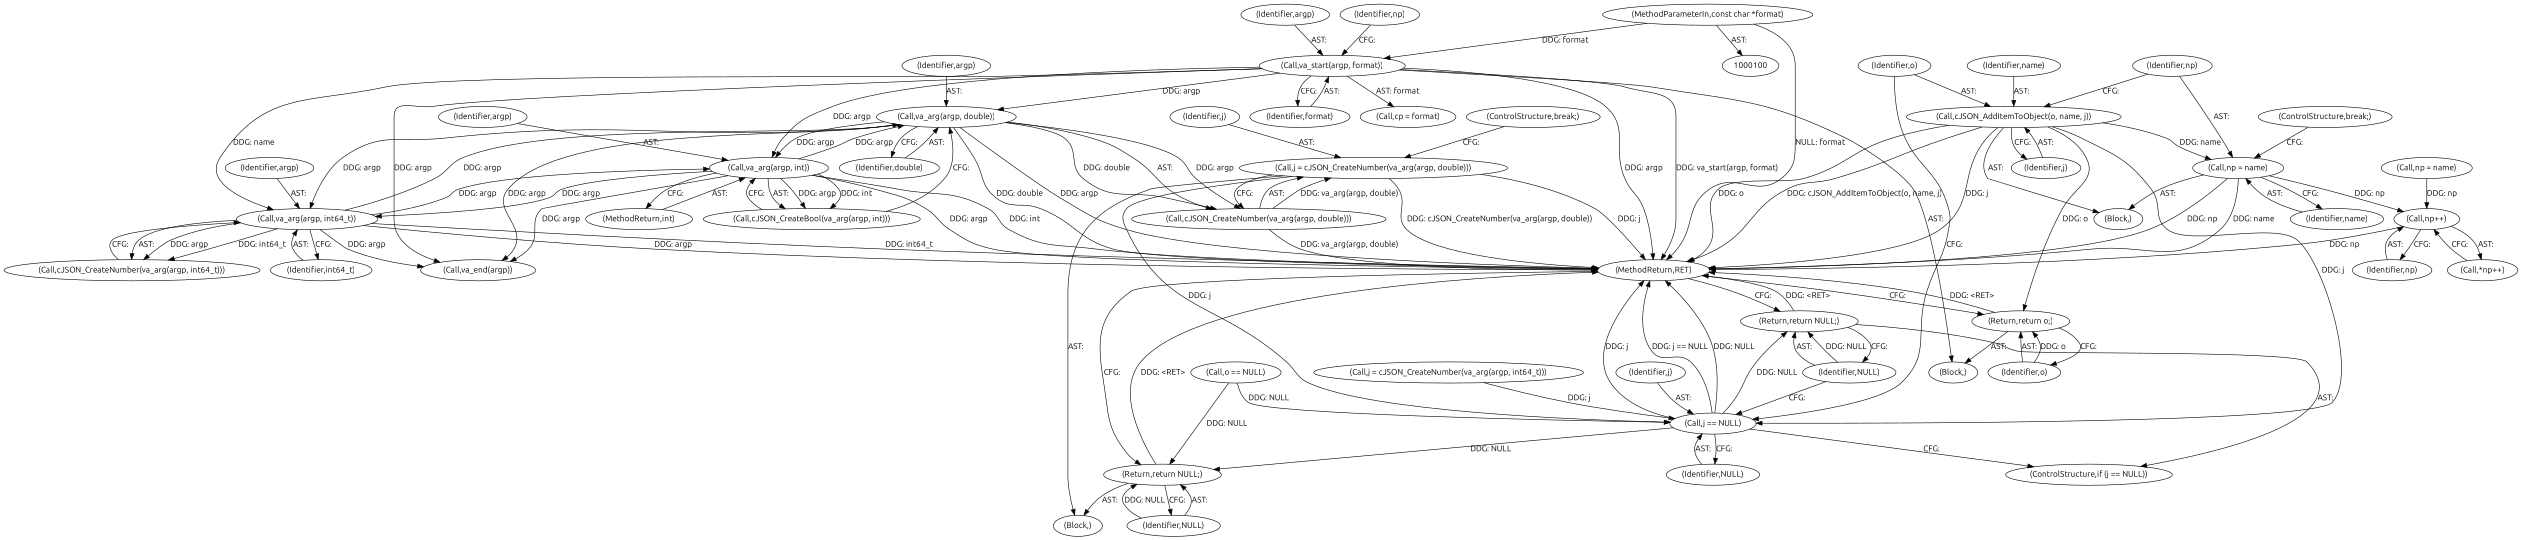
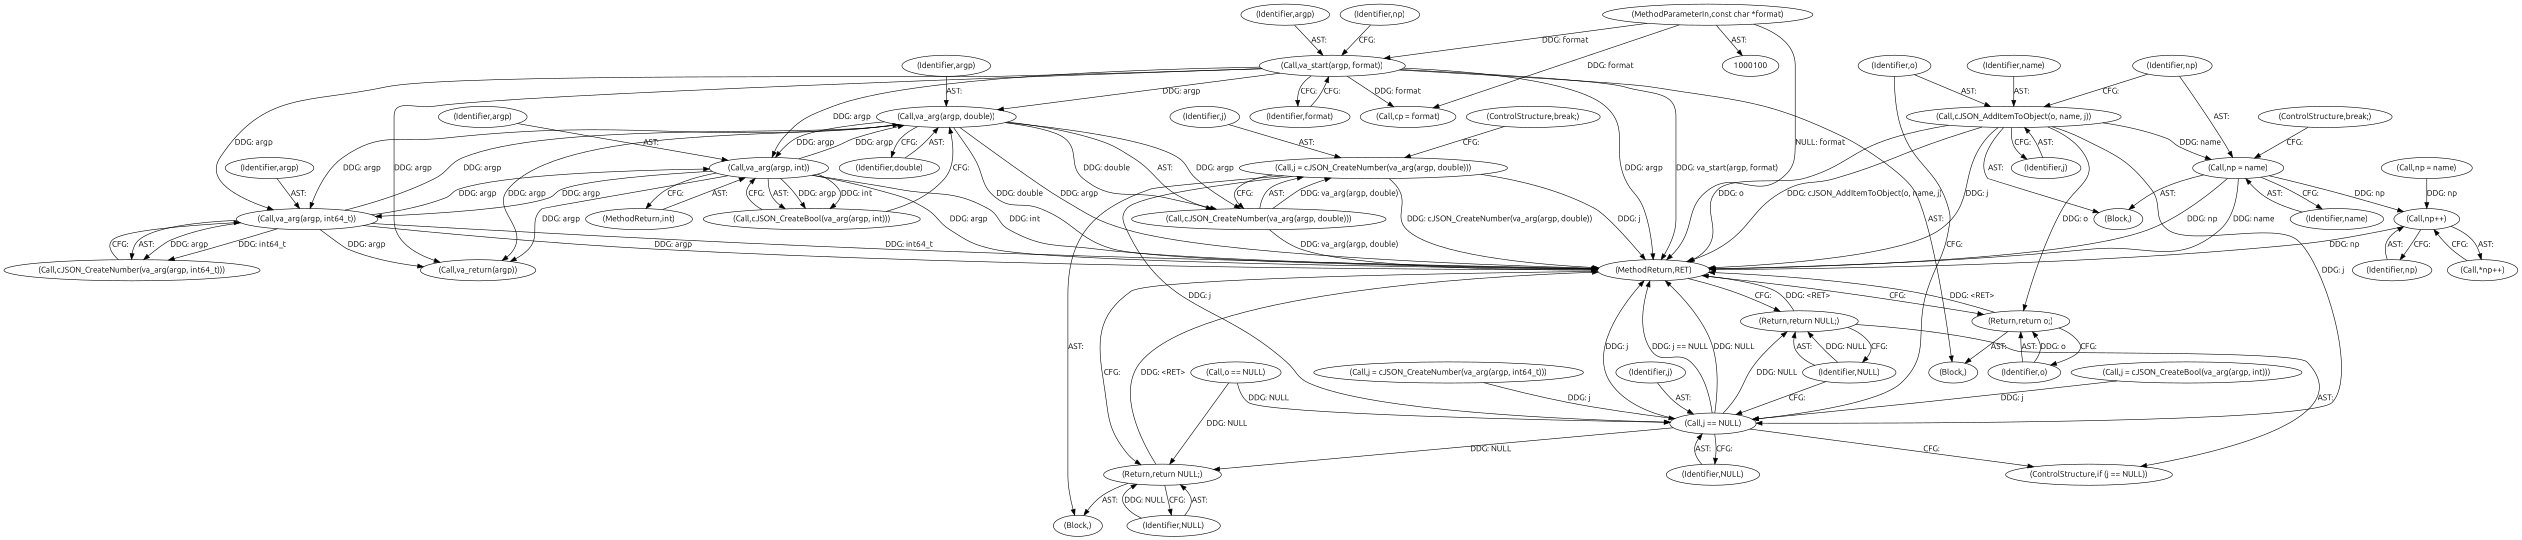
  digraph {
    fontname=Ubuntu
    node [fontname=Ubuntu]
    edge [fontname=Ubuntu]
    n1 [label="(Call,j = cJSON_CreateNumber(va_arg(argp, double)))"]
    n2 [label="(Call,cJSON_CreateNumber(va_arg(argp, double)))"]
    n3 [label="(Call,j == NULL)"]
    n4 [label="(Block,)"]
    n5 [label="(MethodReturn,RET)"]
    n6 [label="(Return,return NULL;)"]
    n7 [label="(Return,return NULL;)"]
    n8 [label="(ControlStructure,if (j == NULL))"]
    n9 [label="(Identifier,NULL)"]
    n10 [label="(Return,return o;)"]
    n11 [label="(Call,va_arg(argp, double))"]
    n12 [label="(Call,va_arg(argp, int))"]
    n13 [label="(Call,va_arg(argp, int64_t))"]
    n14 [label="(Identifier,double)"]
-   n15 [label="(Call,va_end(argp))"]
+   n15 [label="(Call,va_return(argp))"]
    n16 [label="(MethodReturn,int)"]
    n17 [label="(Call,cJSON_CreateBool(va_arg(argp, int)))"]
    n18 [label="(Call,cJSON_CreateNumber(va_arg(argp, int64_t)))"]
-   n19 [label="(Identifier,int64_t)"]
    n20 [label="(Call,va_start(argp, format))"]
    n21 [label="(Call,cp = format)"]
    n22 [label="(Identifier,format)"]
    n23 [label="(Block,)"]
    n24 [label="(MethodParameterIn,const char *format)"]
    1000100
    n26 [label="(Identifier,NULL)"]
    n27 [label="(Identifier,NULL)"]
    n28 [label="(Call,cJSON_AddItemToObject(o, name, j))"]
    n29 [label="(Call,np = name)"]
    n30 [label="(Block,)"]
    n31 [label="(Identifier,j)"]
    n32 [label="(Call,np++)"]
    n33 [label="(Identifier,name)"]
    n34 [label="(Identifier,o)"]
    n35 [label="(Identifier,np)"]
    n36 [label="(Call,*np++)"]
    n37 [label="(Identifier,argp)"]
    n38 [label="(Identifier,name)"]
+   n39 [label="(Call,j = cJSON_CreateBool(va_arg(argp, int)))"]
    n40 [label="(Call,j = cJSON_CreateNumber(va_arg(argp, int64_t)))"]
    n41 [label="(Identifier,np)"]
    n42 [label="(ControlStructure,break;)"]
    n43 [label="(Identifier,np)"]
    n44 [label="(Identifier,o)"]
    n45 [label="(Identifier,argp)"]
    n46 [label="(Identifier,argp)"]
    n47 [label="(Call,o == NULL)"]
    n48 [label="(Identifier,j)"]
    n49 [label="(Call,np = name)"]
    n50 [label="(Identifier,argp)"]
    n51 [label="(Identifier,j)"]
    n52 [label="(ControlStructure,break;)"]
    n1 -> n2 [label="CFG: "]
    n1 -> n3 [label="DDG: j"]
    n1 -> n4 [label="AST: "]
    n1 -> n5 [label="DDG: j"]
    n1 -> n5 [label="DDG: cJSON_CreateNumber(va_arg(argp, double))"]
    n2 -> n1 [label="AST: "]
    n2 -> n1 [label="DDG: va_arg(argp, double)"]
    n2 -> n5 [label="DDG: va_arg(argp, double)"]
    n3 -> n5 [label="DDG: j"]
    n3 -> n5 [label="DDG: NULL"]
    n3 -> n5 [label="DDG: j == NULL"]
    n3 -> n6 [label="DDG: NULL"]
    n3 -> n7 [label="DDG: NULL"]
    n3 -> n8 [label="CFG: "]
    n3 -> n9 [label="CFG: "]
    n5 -> n6 [label="CFG: "]
    n5 -> n7 [label="CFG: "]
    n5 -> n10 [label="CFG: "]
    n6 -> n4 [label="AST: "]
    n6 -> n5 [label="DDG: <RET>"]
    n6 -> n26 [label="CFG: "]
    n7 -> n5 [label="DDG: <RET>"]
    n7 -> n8 [label="AST: "]
    n7 -> n27 [label="CFG: "]
    n9 -> n3 [label="AST: "]
    n10 -> n5 [label="DDG: <RET>"]
    n10 -> n23 [label="AST: "]
    n10 -> n34 [label="CFG: "]
    n11 -> n2 [label="AST: "]
    n11 -> n2 [label="DDG: argp"]
    n11 -> n2 [label="DDG: double"]
    n11 -> n5 [label="DDG: double"]
    n11 -> n5 [label="DDG: argp"]
    n11 -> n12 [label="DDG: argp"]
    n11 -> n13 [label="DDG: argp"]
    n11 -> n14 [label="CFG: "]
    n11 -> n15 [label="DDG: argp"]
    n12 -> n5 [label="DDG: argp"]
    n12 -> n5 [label="DDG: int"]
    n12 -> n11 [label="DDG: argp"]
    n12 -> n13 [label="DDG: argp"]
    n12 -> n15 [label="DDG: argp"]
    n12 -> n16 [label="CFG: "]
    n12 -> n17 [label="AST: "]
    n12 -> n17 [label="DDG: argp"]
    n12 -> n17 [label="DDG: int"]
    n13 -> n5 [label="DDG: int64_t"]
    n13 -> n5 [label="DDG: argp"]
    n13 -> n11 [label="DDG: argp"]
    n13 -> n12 [label="DDG: argp"]
    n13 -> n15 [label="DDG: argp"]
    n13 -> n18 [label="AST: "]
    n13 -> n18 [label="DDG: argp"]
    n13 -> n18 [label="DDG: int64_t"]
-   n13 -> n19 [label="CFG: "]
    n14 -> n11 [label="AST: "]
    n16 -> n12 [label="AST: "]
    n17 -> n11 [label="CFG: "]
    n17 -> n12 [label="CFG: "]
    n18 -> n13 [label="CFG: "]
-   n19 -> n13 [label="AST: "]
    n20 -> n5 [label="DDG: va_start(argp, format)"]
    n20 -> n5 [label="DDG: argp"]
    n20 -> n11 [label="DDG: argp"]
    n20 -> n12 [label="DDG: argp"]
-   n20 -> n13 [label="DDG: name"]
+   n20 -> n13 [label="DDG: argp"]
    n20 -> n15 [label="DDG: argp"]
-   n20 -> n21 [label="AST: format"]
+   n20 -> n21 [label="DDG: format"]
    n20 -> n22 [label="CFG: "]
    n20 -> n23 [label="AST: "]
-   n22 -> n20 [label="AST: "]
+   n22 -> n20 [label="CFG: "]
    n24 -> n5 [label="NULL: format"]
    n24 -> n20 [label="DDG: format"]
+   n24 -> n21 [label="DDG: format"]
    n24 -> 1000100 [label="AST: "]
    n26 -> n6 [label="AST: "]
    n26 -> n6 [label="DDG: NULL"]
    n27 -> n3 [label="CFG: "]
    n27 -> n7 [label="AST: "]
    n27 -> n7 [label="DDG: NULL"]
    n28 -> n3 [label="DDG: j"]
    n28 -> n5 [label="DDG: o"]
    n28 -> n5 [label="DDG: cJSON_AddItemToObject(o, name, j)"]
    n28 -> n5 [label="DDG: j"]
    n28 -> n10 [label="DDG: o"]
    n28 -> n29 [label="DDG: name"]
    n28 -> n30 [label="AST: "]
    n28 -> n31 [label="CFG: "]
    n29 -> n5 [label="DDG: np"]
    n29 -> n5 [label="DDG: name"]
    n29 -> n30 [label="AST: "]
    n29 -> n32 [label="DDG: np"]
    n29 -> n33 [label="CFG: "]
    n31 -> n28 [label="AST: "]
    n32 -> n5 [label="DDG: np"]
    n32 -> n35 [label="CFG: "]
    n32 -> n36 [label="AST: "]
    n33 -> n29 [label="AST: "]
    n34 -> n10 [label="AST: "]
    n34 -> n10 [label="DDG: o"]
    n35 -> n32 [label="AST: "]
    n36 -> n32 [label="CFG: "]
    n37 -> n12 [label="AST: "]
    n38 -> n28 [label="AST: "]
+   n39 -> n3 [label="DDG: j"]
    n40 -> n3 [label="DDG: j"]
    n41 -> n28 [label="CFG: "]
    n41 -> n29 [label="AST: "]
    n42 -> n1 [label="CFG: "]
    n43 -> n20 [label="CFG: "]
    n44 -> n3 [label="CFG: "]
    n44 -> n28 [label="AST: "]
    n45 -> n13 [label="AST: "]
    n46 -> n20 [label="AST: "]
    n47 -> n3 [label="DDG: NULL"]
    n47 -> n6 [label="DDG: NULL"]
    n48 -> n3 [label="AST: "]
    n49 -> n32 [label="DDG: np"]
    n50 -> n11 [label="AST: "]
    n51 -> n1 [label="AST: "]
    n52 -> n29 [label="CFG: "]
  }
